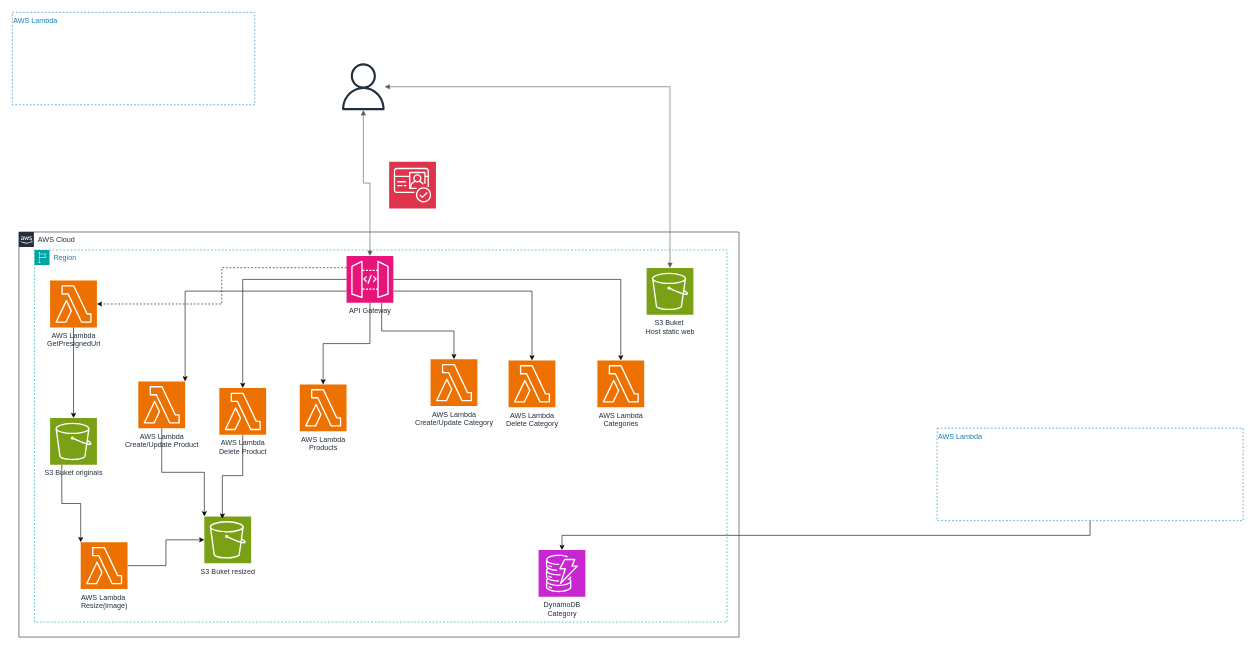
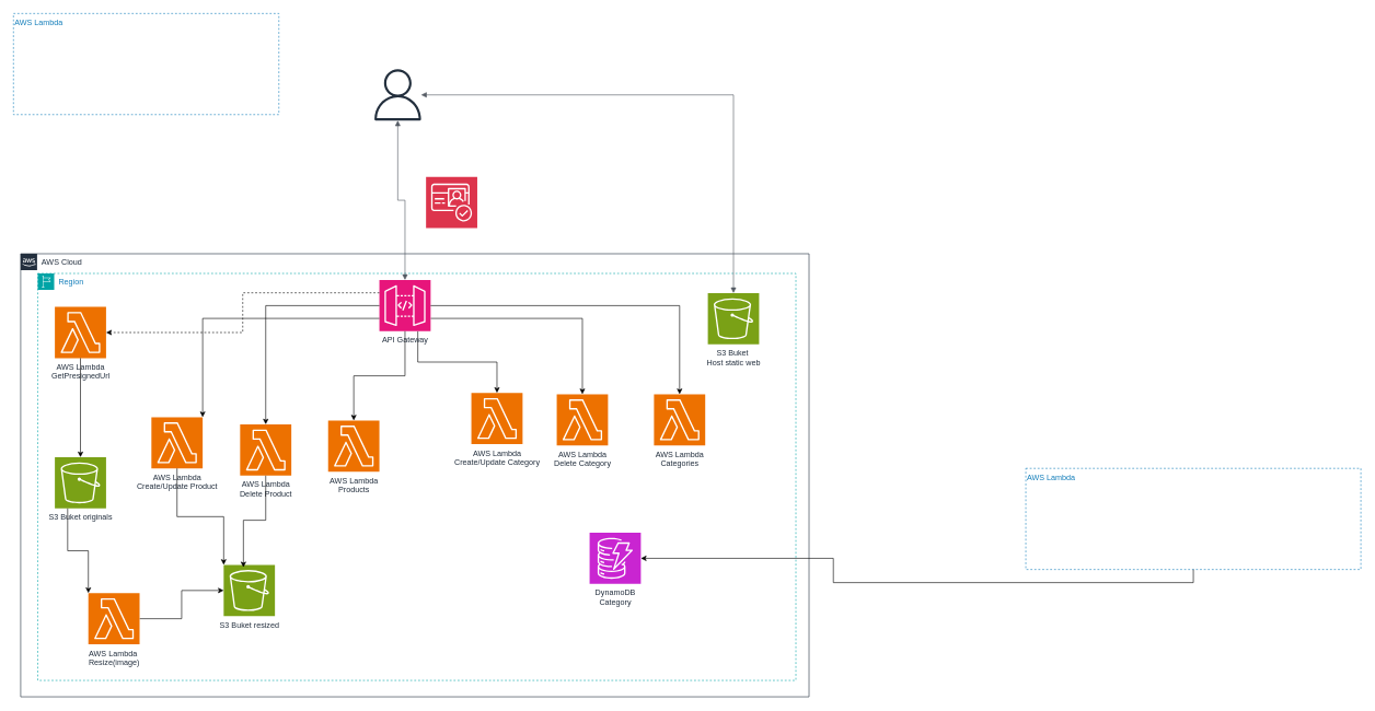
  <mxCell id="0" />
  <mxCell id="1" parent="0" />
  <mxCell id="2" value="AWS Cloud" style="points=[[0,0],[0.25,0],[0.5,0],[0.75,0],[1,0],[1,0.25],[1,0.5],[1,0.75],[1,1],[0.75,1],[0.5,1],[0.25,1],[0,1],[0,0.75],[0,0.5],[0,0.25]];outlineConnect=0;gradientColor=none;html=1;whiteSpace=wrap;fontSize=12;fontStyle=0;shape=mxgraph.aws4.group;grIcon=mxgraph.aws4.group_aws_cloud_alt;strokeColor=#232F3E;fillColor=none;verticalAlign=top;align=left;spacingLeft=30;fontColor=#232F3E;dashed=0;labelBackgroundColor=#ffffff;container=1;pointerEvents=0;collapsible=0;recursiveResize=0;" parent="1" vertex="1"><mxGeometry x="31" y="386" width="1200" height="675" as="geometry" /></mxCell>
  <mxCell id="3" value="Region" style="points=[[0,0],[0.25,0],[0.5,0],[0.75,0],[1,0],[1,0.25],[1,0.5],[1,0.75],[1,1],[0.75,1],[0.5,1],[0.25,1],[0,1],[0,0.75],[0,0.5],[0,0.25]];outlineConnect=0;gradientColor=none;html=1;whiteSpace=wrap;fontSize=12;fontStyle=0;container=1;pointerEvents=0;collapsible=0;recursiveResize=0;shape=mxgraph.aws4.group;grIcon=mxgraph.aws4.group_region;strokeColor=#00A4A6;fillColor=none;verticalAlign=top;align=left;spacingLeft=30;fontColor=#147EBA;dashed=1;" parent="2" vertex="1"><mxGeometry x="26" y="30" width="1154" height="620" as="geometry" /></mxCell>
  <mxCell id="4" style="edgeStyle=orthogonalEdgeStyle;rounded=0;orthogonalLoop=1;jettySize=auto;html=1;exitX=0.75;exitY=1;exitDx=0;exitDy=0;exitPerimeter=0;" parent="3" source="6" target="22" edge="1"><mxGeometry relative="1" as="geometry" /></mxCell>
  <mxCell id="5" style="edgeStyle=orthogonalEdgeStyle;rounded=0;orthogonalLoop=1;jettySize=auto;html=1;exitX=1;exitY=0.75;exitDx=0;exitDy=0;exitPerimeter=0;" parent="3" source="6" target="21" edge="1"><mxGeometry relative="1" as="geometry" /></mxCell>
  <mxCell id="6" value="API Gateway" style="sketch=0;points=[[0,0,0],[0.25,0,0],[0.5,0,0],[0.75,0,0],[1,0,0],[0,1,0],[0.25,1,0],[0.5,1,0],[0.75,1,0],[1,1,0],[0,0.25,0],[0,0.5,0],[0,0.75,0],[1,0.25,0],[1,0.5,0],[1,0.75,0]];outlineConnect=0;fontColor=#232F3E;fillColor=#E7157B;strokeColor=#ffffff;dashed=0;verticalLabelPosition=bottom;verticalAlign=top;align=center;html=1;fontSize=12;fontStyle=0;aspect=fixed;shape=mxgraph.aws4.resourceIcon;resIcon=mxgraph.aws4.api_gateway;" parent="3" vertex="1"><mxGeometry x="520" y="10" width="78" height="78" as="geometry" /></mxCell>
  <mxCell id="7" value="&amp;nbsp;AWS Lambda&amp;nbsp;&lt;div&gt;Create/Update Product&lt;/div&gt;" style="sketch=0;points=[[0,0,0],[0.25,0,0],[0.5,0,0],[0.75,0,0],[1,0,0],[0,1,0],[0.25,1,0],[0.5,1,0],[0.75,1,0],[1,1,0],[0,0.25,0],[0,0.5,0],[0,0.75,0],[1,0.25,0],[1,0.5,0],[1,0.75,0]];outlineConnect=0;fontColor=#232F3E;fillColor=#ED7100;strokeColor=#ffffff;dashed=0;verticalLabelPosition=bottom;verticalAlign=top;align=center;html=1;fontSize=12;fontStyle=0;aspect=fixed;shape=mxgraph.aws4.resourceIcon;resIcon=mxgraph.aws4.lambda;" parent="3" vertex="1"><mxGeometry x="173" y="219" width="78" height="78" as="geometry" /></mxCell>
  <mxCell id="8" value="&lt;div&gt;AWS Lambda&lt;/div&gt;Products" style="sketch=0;points=[[0,0,0],[0.25,0,0],[0.5,0,0],[0.75,0,0],[1,0,0],[0,1,0],[0.25,1,0],[0.5,1,0],[0.75,1,0],[1,1,0],[0,0.25,0],[0,0.5,0],[0,0.75,0],[1,0.25,0],[1,0.5,0],[1,0.75,0]];outlineConnect=0;fontColor=#232F3E;fillColor=#ED7100;strokeColor=#ffffff;dashed=0;verticalLabelPosition=bottom;verticalAlign=top;align=center;html=1;fontSize=12;fontStyle=0;aspect=fixed;shape=mxgraph.aws4.resourceIcon;resIcon=mxgraph.aws4.lambda;" parent="3" vertex="1"><mxGeometry x="442" y="224" width="78" height="78" as="geometry" /></mxCell>
  <mxCell id="9" value="&lt;div&gt;AWS Lambda&lt;/div&gt;Delete Product" style="sketch=0;points=[[0,0,0],[0.25,0,0],[0.5,0,0],[0.75,0,0],[1,0,0],[0,1,0],[0.25,1,0],[0.5,1,0],[0.75,1,0],[1,1,0],[0,0.25,0],[0,0.5,0],[0,0.75,0],[1,0.25,0],[1,0.5,0],[1,0.75,0]];outlineConnect=0;fontColor=#232F3E;fillColor=#ED7100;strokeColor=#ffffff;dashed=0;verticalLabelPosition=bottom;verticalAlign=top;align=center;html=1;fontSize=12;fontStyle=0;aspect=fixed;shape=mxgraph.aws4.resourceIcon;resIcon=mxgraph.aws4.lambda;" parent="3" vertex="1"><mxGeometry x="308" y="230" width="78" height="78" as="geometry" /></mxCell>
  <mxCell id="10" value="S3 Buket&amp;nbsp;originals" style="sketch=0;points=[[0,0,0],[0.25,0,0],[0.5,0,0],[0.75,0,0],[1,0,0],[0,1,0],[0.25,1,0],[0.5,1,0],[0.75,1,0],[1,1,0],[0,0.25,0],[0,0.5,0],[0,0.75,0],[1,0.25,0],[1,0.5,0],[1,0.75,0]];outlineConnect=0;fontColor=#232F3E;fillColor=#7AA116;strokeColor=#ffffff;dashed=0;verticalLabelPosition=bottom;verticalAlign=top;align=center;html=1;fontSize=12;fontStyle=0;aspect=fixed;shape=mxgraph.aws4.resourceIcon;resIcon=mxgraph.aws4.s3;" parent="3" vertex="1"><mxGeometry x="26" y="280" width="78" height="78" as="geometry" /></mxCell>
  <mxCell id="11" value="S3 Buket&amp;nbsp;resized" style="sketch=0;points=[[0,0,0],[0.25,0,0],[0.5,0,0],[0.75,0,0],[1,0,0],[0,1,0],[0.25,1,0],[0.5,1,0],[0.75,1,0],[1,1,0],[0,0.25,0],[0,0.5,0],[0,0.75,0],[1,0.25,0],[1,0.5,0],[1,0.75,0]];outlineConnect=0;fontColor=#232F3E;fillColor=#7AA116;strokeColor=#ffffff;dashed=0;verticalLabelPosition=bottom;verticalAlign=top;align=center;html=1;fontSize=12;fontStyle=0;aspect=fixed;shape=mxgraph.aws4.resourceIcon;resIcon=mxgraph.aws4.s3;" parent="3" vertex="1"><mxGeometry x="283" y="444" width="78" height="78" as="geometry" /></mxCell>
  <mxCell id="12" style="edgeStyle=orthogonalEdgeStyle;rounded=0;orthogonalLoop=1;jettySize=auto;html=1;exitX=1;exitY=0.5;exitDx=0;exitDy=0;exitPerimeter=0;" parent="3" source="13" target="11" edge="1"><mxGeometry relative="1" as="geometry" /></mxCell>
  <mxCell id="13" value="AWS Lambda&amp;nbsp;&lt;div&gt;Resize(image)&lt;/div&gt;" style="sketch=0;points=[[0,0,0],[0.25,0,0],[0.5,0,0],[0.75,0,0],[1,0,0],[0,1,0],[0.25,1,0],[0.5,1,0],[0.75,1,0],[1,1,0],[0,0.25,0],[0,0.5,0],[0,0.75,0],[1,0.25,0],[1,0.5,0],[1,0.75,0]];outlineConnect=0;fontColor=#232F3E;fillColor=#ED7100;strokeColor=#ffffff;dashed=0;verticalLabelPosition=bottom;verticalAlign=top;align=center;html=1;fontSize=12;fontStyle=0;aspect=fixed;shape=mxgraph.aws4.resourceIcon;resIcon=mxgraph.aws4.lambda;" parent="3" vertex="1"><mxGeometry x="77" y="487" width="78" height="78" as="geometry" /></mxCell>
  <mxCell id="14" style="edgeStyle=orthogonalEdgeStyle;rounded=0;orthogonalLoop=1;jettySize=auto;html=1;exitX=0;exitY=0.5;exitDx=0;exitDy=0;exitPerimeter=0;entryX=0.5;entryY=0;entryDx=0;entryDy=0;entryPerimeter=0;" parent="3" source="6" target="9" edge="1"><mxGeometry relative="1" as="geometry" /></mxCell>
  <mxCell id="15" style="edgeStyle=orthogonalEdgeStyle;rounded=0;orthogonalLoop=1;jettySize=auto;html=1;exitX=0.5;exitY=1;exitDx=0;exitDy=0;exitPerimeter=0;entryX=0.385;entryY=0.048;entryDx=0;entryDy=0;entryPerimeter=0;" parent="3" source="9" target="11" edge="1"><mxGeometry relative="1" as="geometry" /></mxCell>
  <mxCell id="16" style="edgeStyle=orthogonalEdgeStyle;rounded=0;orthogonalLoop=1;jettySize=auto;html=1;exitX=0.5;exitY=1;exitDx=0;exitDy=0;exitPerimeter=0;" parent="3" source="11" target="11" edge="1"><mxGeometry relative="1" as="geometry" /></mxCell>
  <mxCell id="17" style="edgeStyle=orthogonalEdgeStyle;rounded=0;orthogonalLoop=1;jettySize=auto;html=1;exitX=0.5;exitY=1;exitDx=0;exitDy=0;exitPerimeter=0;entryX=0.5;entryY=0;entryDx=0;entryDy=0;entryPerimeter=0;" parent="3" source="6" target="8" edge="1"><mxGeometry relative="1" as="geometry" /></mxCell>
  <mxCell id="18" value="S3 Buket&amp;nbsp;&lt;div&gt;Host static web&lt;/div&gt;" style="sketch=0;points=[[0,0,0],[0.25,0,0],[0.5,0,0],[0.75,0,0],[1,0,0],[0,1,0],[0.25,1,0],[0.5,1,0],[0.75,1,0],[1,1,0],[0,0.25,0],[0,0.5,0],[0,0.75,0],[1,0.25,0],[1,0.5,0],[1,0.75,0]];outlineConnect=0;fontColor=#232F3E;fillColor=#7AA116;strokeColor=#ffffff;dashed=0;verticalLabelPosition=bottom;verticalAlign=top;align=center;html=1;fontSize=12;fontStyle=0;aspect=fixed;shape=mxgraph.aws4.resourceIcon;resIcon=mxgraph.aws4.s3;" parent="3" vertex="1"><mxGeometry x="1020" y="30" width="78" height="78" as="geometry" /></mxCell>
- <mxCell id="19" value="DynamoDB&lt;div&gt;Category&lt;/div&gt;" style="sketch=0;points=[[0,0,0],[0.25,0,0],[0.5,0,0],[0.75,0,0],[1,0,0],[0,1,0],[0.25,1,0],[0.5,1,0],[0.75,1,0],[1,1,0],[0,0.25,0],[0,0.5,0],[0,0.75,0],[1,0.25,0],[1,0.5,0],[1,0.75,0]];outlineConnect=0;fontColor=#232F3E;fillColor=#C925D1;strokeColor=#ffffff;dashed=0;verticalLabelPosition=bottom;verticalAlign=top;align=center;html=1;fontSize=12;fontStyle=0;aspect=fixed;shape=mxgraph.aws4.resourceIcon;resIcon=mxgraph.aws4.dynamodb;" parent="3" vertex="1"><mxGeometry x="840" y="500" width="78" height="78" as="geometry" /></mxCell>
+ <mxCell id="19" value="DynamoDB&lt;div&gt;Category&lt;/div&gt;" style="sketch=0;points=[[0,0,0],[0.25,0,0],[0.5,0,0],[0.75,0,0],[1,0,0],[0,1,0],[0.25,1,0],[0.5,1,0],[0.75,1,0],[1,1,0],[0,0.25,0],[0,0.5,0],[0,0.75,0],[1,0.25,0],[1,0.5,0],[1,0.75,0]];outlineConnect=0;fontColor=#232F3E;fillColor=#C925D1;strokeColor=#ffffff;dashed=0;verticalLabelPosition=bottom;verticalAlign=top;align=center;html=1;fontSize=12;fontStyle=0;aspect=fixed;shape=mxgraph.aws4.resourceIcon;resIcon=mxgraph.aws4.dynamodb;" parent="3" vertex="1"><mxGeometry x="840" y="395" width="78" height="78" as="geometry" /></mxCell>
  <mxCell id="20" value="&lt;div&gt;AWS Lambda&lt;/div&gt;Categories" style="sketch=0;points=[[0,0,0],[0.25,0,0],[0.5,0,0],[0.75,0,0],[1,0,0],[0,1,0],[0.25,1,0],[0.5,1,0],[0.75,1,0],[1,1,0],[0,0.25,0],[0,0.5,0],[0,0.75,0],[1,0.25,0],[1,0.5,0],[1,0.75,0]];outlineConnect=0;fontColor=#232F3E;fillColor=#ED7100;strokeColor=#ffffff;dashed=0;verticalLabelPosition=bottom;verticalAlign=top;align=center;html=1;fontSize=12;fontStyle=0;aspect=fixed;shape=mxgraph.aws4.resourceIcon;resIcon=mxgraph.aws4.lambda;" parent="3" vertex="1"><mxGeometry x="938" y="184" width="78" height="78" as="geometry" /></mxCell>
  <mxCell id="21" value="&lt;div&gt;AWS Lambda&lt;/div&gt;Delete Category" style="sketch=0;points=[[0,0,0],[0.25,0,0],[0.5,0,0],[0.75,0,0],[1,0,0],[0,1,0],[0.25,1,0],[0.5,1,0],[0.75,1,0],[1,1,0],[0,0.25,0],[0,0.5,0],[0,0.75,0],[1,0.25,0],[1,0.5,0],[1,0.75,0]];outlineConnect=0;fontColor=#232F3E;fillColor=#ED7100;strokeColor=#ffffff;dashed=0;verticalLabelPosition=bottom;verticalAlign=top;align=center;html=1;fontSize=12;fontStyle=0;aspect=fixed;shape=mxgraph.aws4.resourceIcon;resIcon=mxgraph.aws4.lambda;" parent="3" vertex="1"><mxGeometry x="790" y="184" width="78" height="78" as="geometry" /></mxCell>
  <mxCell id="22" value="&amp;nbsp;AWS Lambda&amp;nbsp;&lt;div&gt;Create/Update Category&lt;/div&gt;" style="sketch=0;points=[[0,0,0],[0.25,0,0],[0.5,0,0],[0.75,0,0],[1,0,0],[0,1,0],[0.25,1,0],[0.5,1,0],[0.75,1,0],[1,1,0],[0,0.25,0],[0,0.5,0],[0,0.75,0],[1,0.25,0],[1,0.5,0],[1,0.75,0]];outlineConnect=0;fontColor=#232F3E;fillColor=#ED7100;strokeColor=#ffffff;dashed=0;verticalLabelPosition=bottom;verticalAlign=top;align=center;html=1;fontSize=12;fontStyle=0;aspect=fixed;shape=mxgraph.aws4.resourceIcon;resIcon=mxgraph.aws4.lambda;" parent="3" vertex="1"><mxGeometry x="660" y="182" width="78" height="78" as="geometry" /></mxCell>
  <mxCell id="23" style="edgeStyle=orthogonalEdgeStyle;rounded=0;orthogonalLoop=1;jettySize=auto;html=1;exitX=1;exitY=0.5;exitDx=0;exitDy=0;exitPerimeter=0;entryX=0.5;entryY=0;entryDx=0;entryDy=0;entryPerimeter=0;" parent="3" source="6" target="20" edge="1"><mxGeometry relative="1" as="geometry" /></mxCell>
  <mxCell id="24" value="&amp;nbsp;AWS Lambda&amp;nbsp;&lt;div&gt;GetPresignedUrl&lt;/div&gt;" style="sketch=0;points=[[0,0,0],[0.25,0,0],[0.5,0,0],[0.75,0,0],[1,0,0],[0,1,0],[0.25,1,0],[0.5,1,0],[0.75,1,0],[1,1,0],[0,0.25,0],[0,0.5,0],[0,0.75,0],[1,0.25,0],[1,0.5,0],[1,0.75,0]];outlineConnect=0;fontColor=#232F3E;fillColor=#ED7100;strokeColor=#ffffff;dashed=0;verticalLabelPosition=bottom;verticalAlign=top;align=center;html=1;fontSize=12;fontStyle=0;aspect=fixed;shape=mxgraph.aws4.resourceIcon;resIcon=mxgraph.aws4.lambda;" parent="3" vertex="1"><mxGeometry x="26" y="51" width="78" height="78" as="geometry" /></mxCell>
  <mxCell id="25" style="edgeStyle=orthogonalEdgeStyle;rounded=0;orthogonalLoop=1;jettySize=auto;html=1;exitX=0;exitY=0.25;exitDx=0;exitDy=0;exitPerimeter=0;entryX=1;entryY=0.5;entryDx=0;entryDy=0;entryPerimeter=0;dashed=1;" parent="3" source="6" target="24" edge="1"><mxGeometry relative="1" as="geometry" /></mxCell>
  <mxCell id="26" style="edgeStyle=orthogonalEdgeStyle;rounded=0;orthogonalLoop=1;jettySize=auto;html=1;exitX=0.5;exitY=1;exitDx=0;exitDy=0;exitPerimeter=0;entryX=0.5;entryY=0;entryDx=0;entryDy=0;entryPerimeter=0;" parent="3" source="24" target="10" edge="1"><mxGeometry relative="1" as="geometry" /></mxCell>
  <mxCell id="27" style="edgeStyle=orthogonalEdgeStyle;rounded=0;orthogonalLoop=1;jettySize=auto;html=1;exitX=0;exitY=0.75;exitDx=0;exitDy=0;exitPerimeter=0;entryX=1;entryY=0;entryDx=0;entryDy=0;entryPerimeter=0;" parent="3" source="6" target="7" edge="1"><mxGeometry relative="1" as="geometry" /></mxCell>
  <mxCell id="28" style="edgeStyle=orthogonalEdgeStyle;rounded=0;orthogonalLoop=1;jettySize=auto;html=1;exitX=0.25;exitY=1;exitDx=0;exitDy=0;exitPerimeter=0;entryX=0;entryY=0;entryDx=0;entryDy=0;entryPerimeter=0;" parent="3" source="10" target="13" edge="1"><mxGeometry relative="1" as="geometry" /></mxCell>
  <mxCell id="29" style="edgeStyle=orthogonalEdgeStyle;rounded=0;orthogonalLoop=1;jettySize=auto;html=1;exitX=0.5;exitY=1;exitDx=0;exitDy=0;exitPerimeter=0;entryX=0;entryY=0;entryDx=0;entryDy=0;entryPerimeter=0;" parent="3" source="7" target="11" edge="1"><mxGeometry relative="1" as="geometry" /></mxCell>
  <mxCell id="30" value="" style="sketch=0;outlineConnect=0;fontColor=#232F3E;gradientColor=none;fillColor=#232F3D;strokeColor=none;dashed=0;verticalLabelPosition=bottom;verticalAlign=top;align=center;html=1;fontSize=12;fontStyle=0;aspect=fixed;pointerEvents=1;shape=mxgraph.aws4.user;" parent="1" vertex="1"><mxGeometry x="566" y="105" width="78" height="78" as="geometry" /></mxCell>
  <mxCell id="31" value="" style="edgeStyle=orthogonalEdgeStyle;html=1;endArrow=block;elbow=vertical;startArrow=block;startFill=1;endFill=1;strokeColor=#545B64;rounded=0;" parent="1" source="30" target="18" edge="1"><mxGeometry width="100" relative="1" as="geometry"><mxPoint x="-153" y="366" as="sourcePoint" /><mxPoint x="-53" y="366" as="targetPoint" /></mxGeometry></mxCell>
  <mxCell id="32" value="" style="edgeStyle=orthogonalEdgeStyle;html=1;endArrow=block;elbow=vertical;startArrow=block;startFill=1;endFill=1;strokeColor=#545B64;rounded=0;entryX=0.5;entryY=0;entryDx=0;entryDy=0;entryPerimeter=0;" parent="1" source="30" target="6" edge="1"><mxGeometry width="100" relative="1" as="geometry"><mxPoint x="327" y="306" as="sourcePoint" /><mxPoint x="427" y="306" as="targetPoint" /></mxGeometry></mxCell>
  <mxCell id="33" value="" style="sketch=0;points=[[0,0,0],[0.25,0,0],[0.5,0,0],[0.75,0,0],[1,0,0],[0,1,0],[0.25,1,0],[0.5,1,0],[0.75,1,0],[1,1,0],[0,0.25,0],[0,0.5,0],[0,0.75,0],[1,0.25,0],[1,0.5,0],[1,0.75,0]];outlineConnect=0;fontColor=#232F3E;fillColor=#DD344C;strokeColor=#ffffff;dashed=0;verticalLabelPosition=bottom;verticalAlign=top;align=center;html=1;fontSize=12;fontStyle=0;aspect=fixed;shape=mxgraph.aws4.resourceIcon;resIcon=mxgraph.aws4.cognito;" vertex="1" parent="1"><mxGeometry x="648" y="269" width="78" height="78" as="geometry" /></mxCell>
  <mxCell id="34" value="AWS Lambda" style="fillColor=none;strokeColor=#147EBA;dashed=1;verticalAlign=top;fontStyle=0;fontColor=#147EBA;whiteSpace=wrap;html=1;align=left;" parent="1" vertex="1"><mxGeometry x="20" y="20" width="404" height="154" as="geometry" /></mxCell>
  <mxCell id="35" value="AWS Lambda" style="fillColor=none;strokeColor=#147EBA;dashed=1;verticalAlign=top;fontStyle=0;fontColor=#147EBA;whiteSpace=wrap;html=1;align=left;" parent="1" vertex="1"><mxGeometry x="1561" y="713" width="510" height="154" as="geometry" /></mxCell>
  <mxCell id="36" style="edgeStyle=orthogonalEdgeStyle;rounded=0;orthogonalLoop=1;jettySize=auto;html=1;exitX=0.5;exitY=1;exitDx=0;exitDy=0;" parent="1" source="35" target="19" edge="1"><mxGeometry relative="1" as="geometry" /></mxCell>
